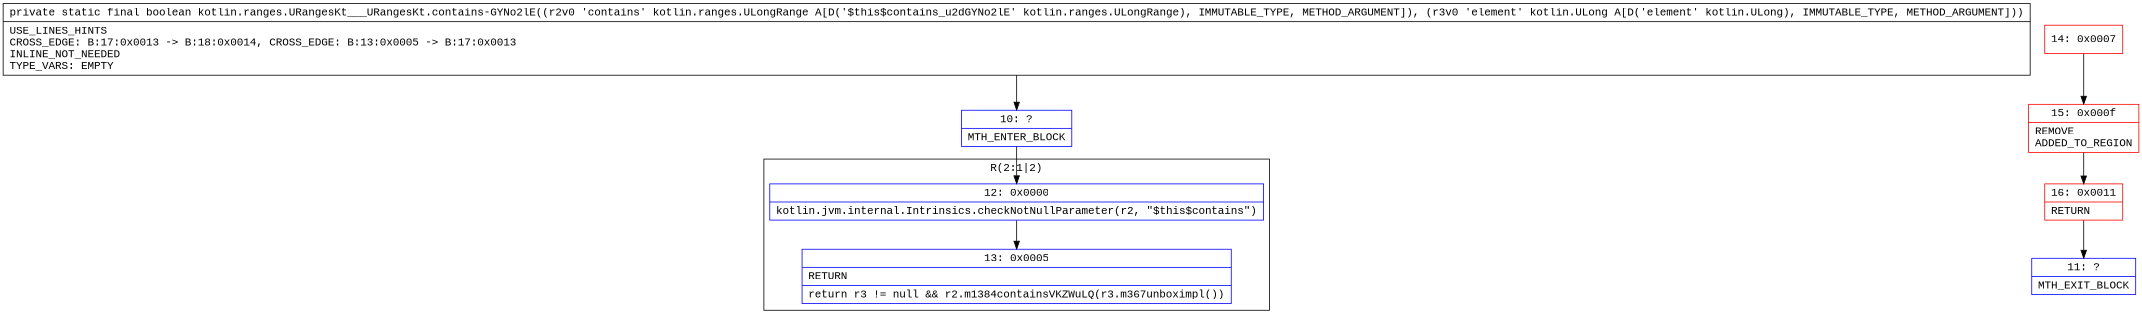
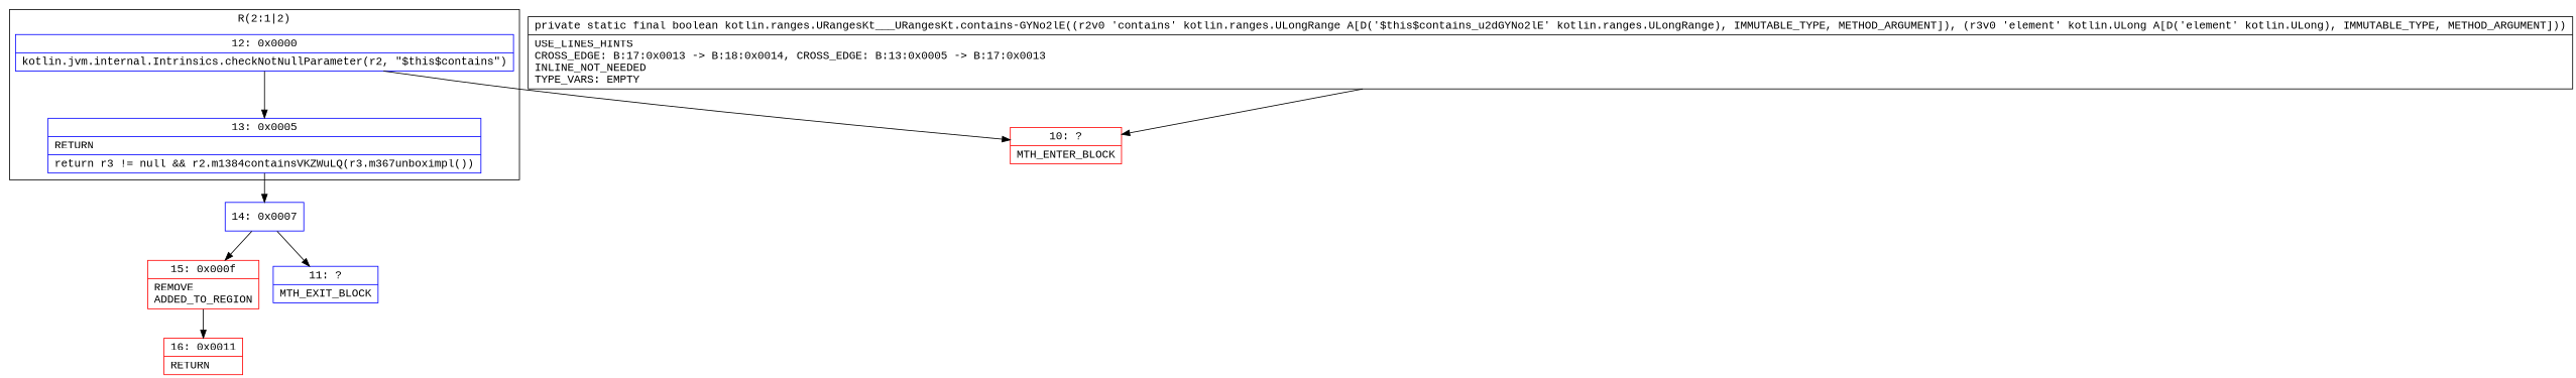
  digraph {
    fontname="Liberation Mono"
    node [color=red fontname="Liberation Mono" shape=record]
    edge [fontname="Liberation Mono"]
    n1 [color=blue label="{12\:\ 0x0000|kotlin.jvm.internal.Intrinsics.checkNotNullParameter(r2, \"$this$contains\")\l}"]
    n2 [color=blue label="{13\:\ 0x0005|RETURN\l|return r3 != null && r2.m1384containsVKZWuLQ(r3.m367unboximpl())\l}"]
-   n3 [label="{14\:\ 0x0007}"]
+   n3 [color=blue label="{14\:\ 0x0007}"]
    n4 [label="{15\:\ 0x000f|REMOVE\lADDED_TO_REGION\l}"]
-   n5 [color=blue label="{10\:\ ?|MTH_ENTER_BLOCK\l}"]
+   n5 [label="{10\:\ ?|MTH_ENTER_BLOCK\l}"]
    n6 [label="{16\:\ 0x0011|RETURN\l}"]
    n7 [color=blue label="{11\:\ ?|MTH_EXIT_BLOCK\l}"]
    n8 [label="{private static final boolean kotlin.ranges.URangesKt___URangesKt.contains\-GYNo2lE((r2v0 'contains' kotlin.ranges.ULongRange A[D('$this$contains_u2dGYNo2lE' kotlin.ranges.ULongRange), IMMUTABLE_TYPE, METHOD_ARGUMENT]), (r3v0 'element' kotlin.ULong A[D('element' kotlin.ULong), IMMUTABLE_TYPE, METHOD_ARGUMENT]))  | USE_LINES_HINTS\lCROSS_EDGE: B:17:0x0013 \-\> B:18:0x0014, CROSS_EDGE: B:13:0x0005 \-\> B:17:0x0013\lINLINE_NOT_NEEDED\lTYPE_VARS: EMPTY\l}" color=""]
    subgraph cluster_1 {
      label="R(2:1|2)"
      n1
      n2
    }
    n1 -> n2
+   n2 -> n3
    n3 -> n4
    n4 -> n6
-   n5 -> n1
-   n6 -> n7
+   n1 -> n5
+   n3 -> n7
    n8 -> n5
  }
